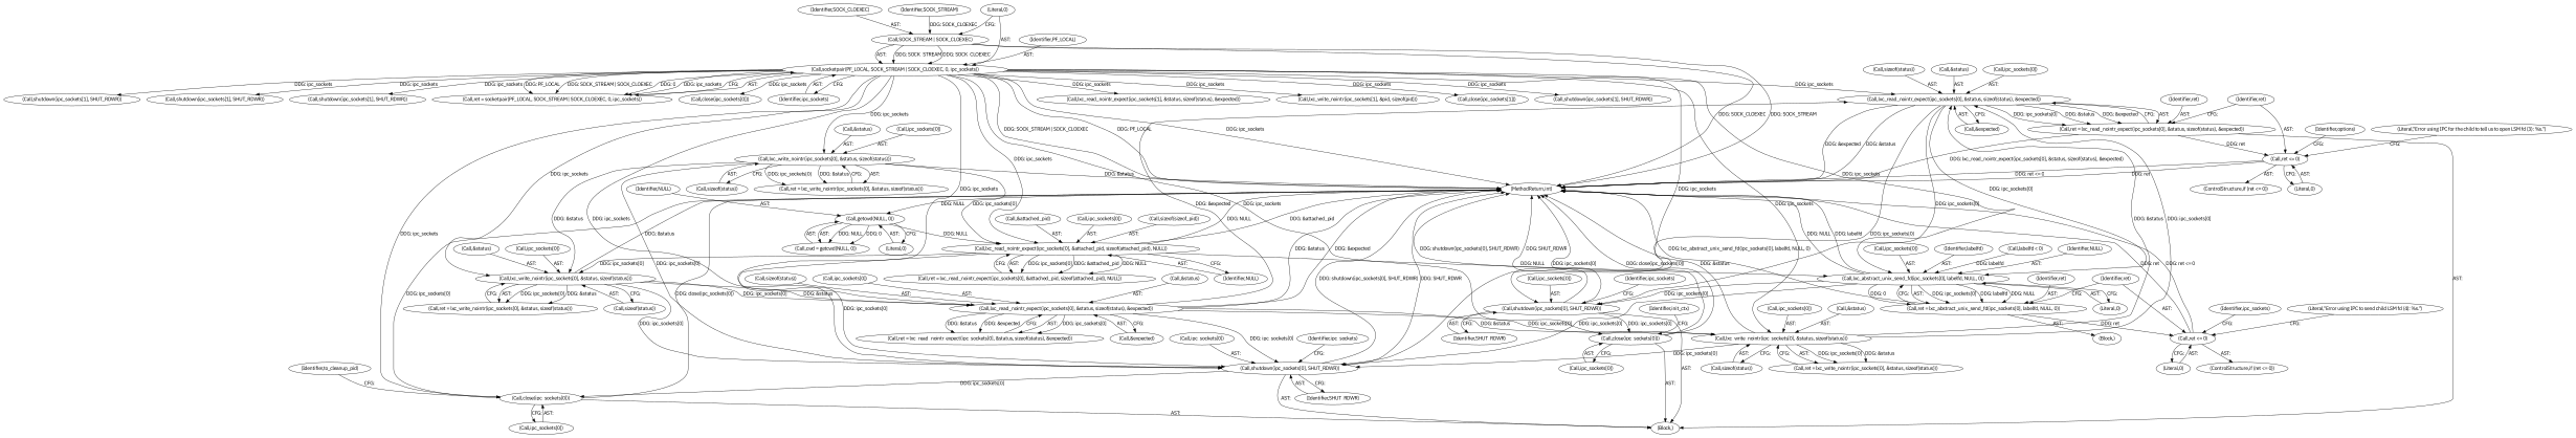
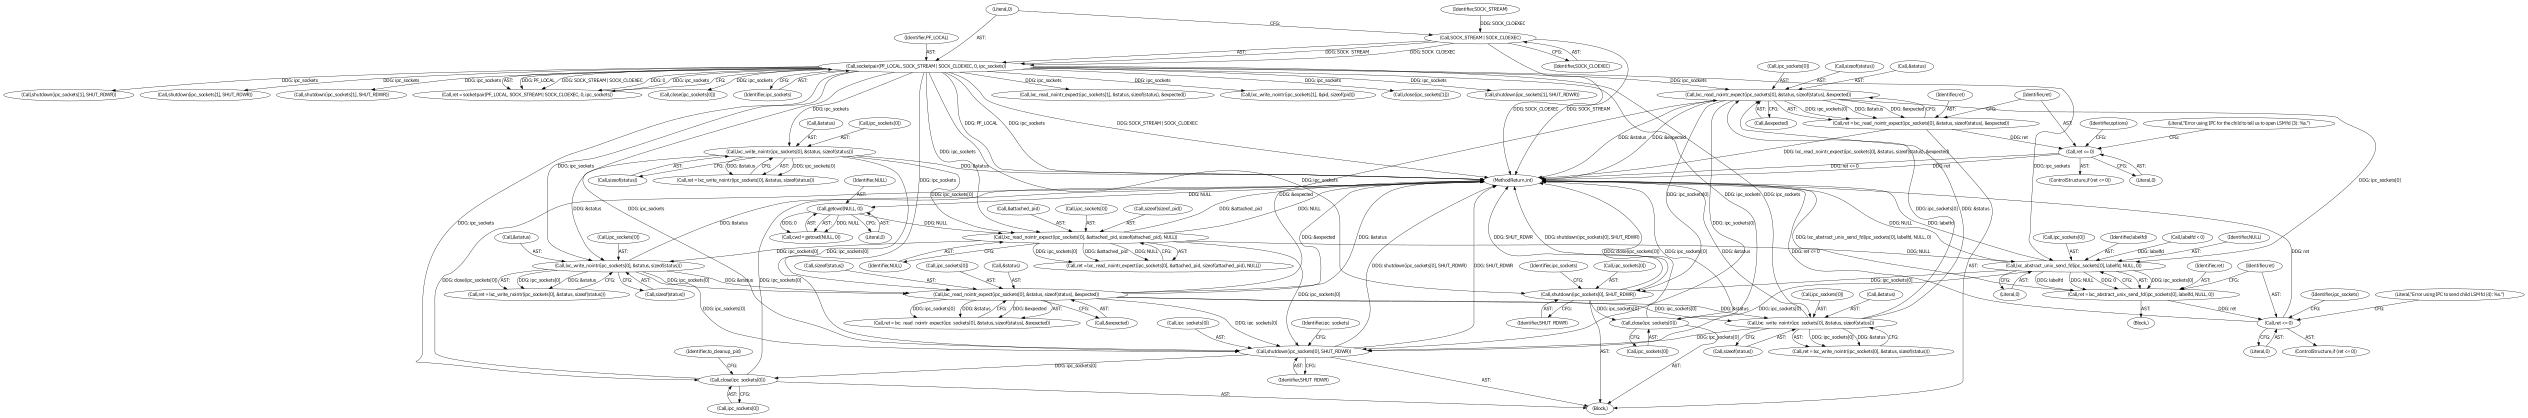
  digraph {
    fontname="IBM Plex Sans"
    node [fontname="IBM Plex Sans"]
    edge [fontname="IBM Plex Sans"]
    n1 [label="(Call,lxc_read_nointr_expect(ipc_sockets[0], &status, sizeof(status), &expected))"]
    n2 [label="(Call,ret = lxc_read_nointr_expect(ipc_sockets[0], &status, sizeof(status), &expected))"]
    n3 [label="(Call,lxc_abstract_unix_send_fd(ipc_sockets[0], labelfd, NULL, 0))"]
    n4 [label="(Call,shutdown(ipc_sockets[0], SHUT_RDWR))"]
    n5 [label="(Call,shutdown(ipc_sockets[0], SHUT_RDWR))"]
    n6 [label="(Call,&expected)"]
    n7 [label="(MethodReturn,int)"]
    n8 [label="(Call,ret <= 0)"]
    n9 [label="(Block,)"]
    n10 [label="(Call,ret = lxc_abstract_unix_send_fd(ipc_sockets[0], labelfd, NULL, 0))"]
    n11 [label="(Literal,0)"]
    n12 [label="(Call,close(ipc_sockets[0]))"]
    n13 [label="(Identifier,SHUT_RDWR)"]
    n14 [label="(Call,close(ipc_sockets[0]))"]
    n15 [label="(Identifier,SHUT_RDWR)"]
    n16 [label="(Call,getcwd(NULL, 0))"]
    n17 [label="(Call,socketpair(PF_LOCAL, SOCK_STREAM | SOCK_CLOEXEC, 0, ipc_sockets))"]
    n18 [label="(Call,lxc_write_nointr(ipc_sockets[0], &status, sizeof(status)))"]
    n19 [label="(Call,lxc_read_nointr_expect(ipc_sockets[0], &status, sizeof(status), &expected))"]
    n20 [label="(Call,lxc_write_nointr(ipc_sockets[0], &status, sizeof(status)))"]
    n21 [label="(Call,lxc_read_nointr_expect(ipc_sockets[0], &attached_pid, sizeof(attached_pid), NULL))"]
    n22 [label="(Call,lxc_write_nointr(ipc_sockets[0], &status, sizeof(status)))"]
    n23 [label="(Call,lxc_read_nointr_expect(ipc_sockets[1], &status, sizeof(status), &expected))"]
    n24 [label="(Call,lxc_write_nointr(ipc_sockets[1], &pid, sizeof(pid)))"]
    n25 [label="(Call,close(ipc_sockets[1]))"]
    n26 [label="(Call,shutdown(ipc_sockets[1], SHUT_RDWR))"]
    n27 [label="(Call,shutdown(ipc_sockets[1], SHUT_RDWR))"]
    n28 [label="(Call,shutdown(ipc_sockets[1], SHUT_RDWR))"]
    n29 [label="(Call,shutdown(ipc_sockets[1], SHUT_RDWR))"]
    n30 [label="(Call,ret = socketpair(PF_LOCAL, SOCK_STREAM | SOCK_CLOEXEC, 0, ipc_sockets))"]
    n31 [label="(Call,close(ipc_sockets[0]))"]
    n32 [label="(Identifier,ipc_sockets)"]
    n33 [label="(Call,sizeof(status))"]
    n34 [label="(Call,ret = lxc_write_nointr(ipc_sockets[0], &status, sizeof(status)))"]
    n35 [label="(Call,ret = lxc_read_nointr_expect(ipc_sockets[0], &status, sizeof(status), &expected))"]
    n36 [label="(Call,&expected)"]
    n37 [label="(Call,sizeof(status))"]
    n38 [label="(Call,ret = lxc_write_nointr(ipc_sockets[0], &status, sizeof(status)))"]
    n39 [label="(Call,ret = lxc_read_nointr_expect(ipc_sockets[0], &attached_pid, sizeof(attached_pid), NULL))"]
    n40 [label="(Identifier,NULL)"]
    n41 [label="(Call,sizeof(status))"]
    n42 [label="(Call,ret = lxc_write_nointr(ipc_sockets[0], &status, sizeof(status)))"]
    n43 [label="(Call,ipc_sockets[0])"]
    n44 [label="(Call,ipc_sockets[0])"]
    n45 [label="(Call,SOCK_STREAM | SOCK_CLOEXEC)"]
    n46 [label="(Identifier,SOCK_CLOEXEC)"]
    n47 [label="(Literal,0)"]
    n48 [label="(Call,cwd = getcwd(NULL, 0))"]
    n49 [label="(ControlStructure,if (ret <= 0))"]
    n50 [label="(Literal,0)"]
    n51 [label="(Call,ret <= 0)"]
    n52 [label="(Block,)"]
    n53 [label="(Literal,0)"]
    n54 [label="(ControlStructure,if (ret <= 0))"]
    n55 [label="(Call,ipc_sockets[0])"]
    n56 [label="(Identifier,labelfd)"]
    n57 [label="(Call,ipc_sockets[0])"]
    n58 [label="(Call,&attached_pid)"]
    n59 [label="(Identifier,to_cleanup_pid)"]
-   n60 [label="(Identifier,init_ctx)"]
    n61 [label="(Call,ipc_sockets[0])"]
    n62 [label="(Call,sizeof(status))"]
    n63 [label="(Identifier,SOCK_STREAM)"]
    n64 [label="(Call,ipc_sockets[0])"]
    n65 [label="(Call,ipc_sockets[0])"]
    n66 [label="(Call,&status)"]
    n67 [label="(Identifier,ret)"]
    n68 [label="(Call,ipc_sockets[0])"]
    n69 [label="(Call,&status)"]
    n70 [label="(Identifier,options)"]
    n71 [label="(Identifier,ret)"]
    n72 [label="(Identifier,ipc_sockets)"]
    n73 [label="(Call,labelfd < 0)"]
    n74 [label="(Call,&status)"]
    n75 [label="(Literal,0)"]
    n76 [label="(Identifier,ipc_sockets)"]
    n77 [label="(Call,&status)"]
    n78 [label="(Identifier,ipc_sockets)"]
    n79 [label="(Literal,\"Error using IPC to send child LSM fd (4): %s.\")"]
    n80 [label="(Identifier,NULL)"]
    n81 [label="(Call,sizeof(sizeof_pid))"]
    n82 [label="(Identifier,NULL)"]
    n83 [label="(Call,ipc_sockets[0])"]
    n84 [label="(Identifier,ret)"]
    n85 [label="(Literal,\"Error using IPC for the child to tell us to open LSM fd (3): %s.\")"]
    n86 [label="(Call,&status)"]
    n87 [label="(Call,sizeof(status))"]
    n88 [label="(Identifier,ret)"]
    n89 [label="(Call,ipc_sockets[0])"]
    n90 [label="(Call,ipc_sockets[0])"]
    n91 [label="(Identifier,PF_LOCAL)"]
    n1 -> n2 [label="AST: "]
    n1 -> n2 [label="DDG: ipc_sockets[0]"]
    n1 -> n2 [label="DDG: &status"]
    n1 -> n2 [label="DDG: &expected"]
    n1 -> n3 [label="DDG: ipc_sockets[0]"]
    n1 -> n4 [label="DDG: ipc_sockets[0]"]
    n1 -> n5 [label="DDG: ipc_sockets[0]"]
    n1 -> n6 [label="CFG: "]
    n1 -> n7 [label="DDG: &expected"]
    n1 -> n7 [label="DDG: &status"]
    n2 -> n1 [label="CFG: "]
    n2 -> n7 [label="DDG: lxc_read_nointr_expect(ipc_sockets[0], &status, sizeof(status), &expected)"]
    n2 -> n8 [label="DDG: ret"]
    n2 -> n9 [label="AST: "]
    n3 -> n4 [label="DDG: ipc_sockets[0]"]
    n3 -> n5 [label="DDG: ipc_sockets[0]"]
    n3 -> n7 [label="DDG: labelfd"]
    n3 -> n7 [label="DDG: NULL"]
    n3 -> n10 [label="AST: "]
    n3 -> n10 [label="DDG: ipc_sockets[0]"]
    n3 -> n10 [label="DDG: labelfd"]
    n3 -> n10 [label="DDG: NULL"]
    n3 -> n10 [label="DDG: 0"]
    n3 -> n11 [label="CFG: "]
    n4 -> n7 [label="DDG: SHUT_RDWR"]
    n4 -> n7 [label="DDG: shutdown(ipc_sockets[0], SHUT_RDWR)"]
    n4 -> n9 [label="AST: "]
    n4 -> n12 [label="DDG: ipc_sockets[0]"]
    n4 -> n13 [label="CFG: "]
    n5 -> n7 [label="DDG: SHUT_RDWR"]
    n5 -> n7 [label="DDG: shutdown(ipc_sockets[0], SHUT_RDWR)"]
    n5 -> n9 [label="AST: "]
    n5 -> n14 [label="DDG: ipc_sockets[0]"]
    n5 -> n15 [label="CFG: "]
    n6 -> n1 [label="AST: "]
    n7 -> n16 [label="DDG: NULL"]
    n8 -> n7 [label="DDG: ret <= 0"]
    n8 -> n7 [label="DDG: ret"]
    n8 -> n49 [label="AST: "]
    n8 -> n50 [label="CFG: "]
    n10 -> n3 [label="CFG: "]
    n10 -> n7 [label="DDG: lxc_abstract_unix_send_fd(ipc_sockets[0], labelfd, NULL, 0)"]
    n10 -> n51 [label="DDG: ret"]
    n10 -> n52 [label="AST: "]
    n11 -> n3 [label="AST: "]
    n12 -> n7 [label="DDG: ipc_sockets[0]"]
    n12 -> n7 [label="DDG: close(ipc_sockets[0])"]
    n12 -> n9 [label="AST: "]
    n12 -> n43 [label="CFG: "]
    n13 -> n4 [label="AST: "]
    n14 -> n7 [label="DDG: ipc_sockets[0]"]
    n14 -> n7 [label="DDG: close(ipc_sockets[0])"]
    n14 -> n9 [label="AST: "]
    n14 -> n44 [label="CFG: "]
    n15 -> n5 [label="AST: "]
    n16 -> n21 [label="DDG: NULL"]
    n16 -> n47 [label="CFG: "]
    n16 -> n48 [label="AST: "]
    n16 -> n48 [label="DDG: NULL"]
    n16 -> n48 [label="DDG: 0"]
    n17 -> n1 [label="DDG: ipc_sockets"]
    n17 -> n3 [label="DDG: ipc_sockets"]
    n17 -> n4 [label="DDG: ipc_sockets"]
    n17 -> n5 [label="DDG: ipc_sockets"]
    n17 -> n7 [label="DDG: PF_LOCAL"]
    n17 -> n7 [label="DDG: ipc_sockets"]
    n17 -> n7 [label="DDG: SOCK_STREAM | SOCK_CLOEXEC"]
    n17 -> n12 [label="DDG: ipc_sockets"]
    n17 -> n14 [label="DDG: ipc_sockets"]
    n17 -> n18 [label="DDG: ipc_sockets"]
    n17 -> n19 [label="DDG: ipc_sockets"]
    n17 -> n20 [label="DDG: ipc_sockets"]
    n17 -> n21 [label="DDG: ipc_sockets"]
    n17 -> n22 [label="DDG: ipc_sockets"]
    n17 -> n23 [label="DDG: ipc_sockets"]
    n17 -> n24 [label="DDG: ipc_sockets"]
    n17 -> n25 [label="DDG: ipc_sockets"]
    n17 -> n26 [label="DDG: ipc_sockets"]
    n17 -> n27 [label="DDG: ipc_sockets"]
    n17 -> n28 [label="DDG: ipc_sockets"]
    n17 -> n29 [label="DDG: ipc_sockets"]
    n17 -> n30 [label="AST: "]
    n17 -> n30 [label="DDG: PF_LOCAL"]
    n17 -> n30 [label="DDG: SOCK_STREAM | SOCK_CLOEXEC"]
    n17 -> n30 [label="DDG: 0"]
    n17 -> n30 [label="DDG: ipc_sockets"]
    n17 -> n31 [label="DDG: ipc_sockets"]
    n17 -> n32 [label="CFG: "]
    n18 -> n1 [label="DDG: ipc_sockets[0]"]
    n18 -> n1 [label="DDG: &status"]
    n18 -> n5 [label="DDG: ipc_sockets[0]"]
    n18 -> n7 [label="DDG: &status"]
    n18 -> n33 [label="CFG: "]
    n18 -> n34 [label="AST: "]
    n18 -> n34 [label="DDG: ipc_sockets[0]"]
    n18 -> n34 [label="DDG: &status"]
    n19 -> n1 [label="DDG: &expected"]
    n19 -> n5 [label="DDG: ipc_sockets[0]"]
    n19 -> n7 [label="DDG: &expected"]
    n19 -> n7 [label="DDG: &status"]
    n19 -> n18 [label="DDG: ipc_sockets[0]"]
    n19 -> n18 [label="DDG: &status"]
    n19 -> n35 [label="AST: "]
    n19 -> n35 [label="DDG: ipc_sockets[0]"]
    n19 -> n35 [label="DDG: &status"]
    n19 -> n35 [label="DDG: &expected"]
    n19 -> n36 [label="CFG: "]
    n20 -> n5 [label="DDG: ipc_sockets[0]"]
    n20 -> n7 [label="DDG: &status"]
    n20 -> n19 [label="DDG: ipc_sockets[0]"]
    n20 -> n19 [label="DDG: &status"]
    n20 -> n37 [label="CFG: "]
    n20 -> n38 [label="AST: "]
    n20 -> n38 [label="DDG: ipc_sockets[0]"]
    n20 -> n38 [label="DDG: &status"]
    n21 -> n3 [label="DDG: NULL"]
    n21 -> n5 [label="DDG: ipc_sockets[0]"]
    n21 -> n7 [label="DDG: NULL"]
    n21 -> n7 [label="DDG: &attached_pid"]
    n21 -> n20 [label="DDG: ipc_sockets[0]"]
    n21 -> n39 [label="AST: "]
    n21 -> n39 [label="DDG: ipc_sockets[0]"]
    n21 -> n39 [label="DDG: &attached_pid"]
    n21 -> n39 [label="DDG: NULL"]
    n21 -> n40 [label="CFG: "]
    n22 -> n5 [label="DDG: ipc_sockets[0]"]
    n22 -> n7 [label="DDG: &status"]
    n22 -> n20 [label="DDG: &status"]
    n22 -> n21 [label="DDG: ipc_sockets[0]"]
    n22 -> n41 [label="CFG: "]
    n22 -> n42 [label="AST: "]
    n22 -> n42 [label="DDG: ipc_sockets[0]"]
    n22 -> n42 [label="DDG: &status"]
    n30 -> n17 [label="CFG: "]
    n32 -> n17 [label="AST: "]
    n33 -> n18 [label="AST: "]
    n34 -> n18 [label="CFG: "]
    n35 -> n19 [label="CFG: "]
    n36 -> n19 [label="AST: "]
    n37 -> n20 [label="AST: "]
    n38 -> n20 [label="CFG: "]
    n39 -> n21 [label="CFG: "]
    n40 -> n21 [label="AST: "]
    n41 -> n22 [label="AST: "]
    n42 -> n22 [label="CFG: "]
    n43 -> n12 [label="AST: "]
    n44 -> n14 [label="AST: "]
    n45 -> n7 [label="DDG: SOCK_CLOEXEC"]
    n45 -> n7 [label="DDG: SOCK_STREAM"]
    n45 -> n17 [label="AST: "]
    n45 -> n17 [label="DDG: SOCK_STREAM"]
    n45 -> n17 [label="DDG: SOCK_CLOEXEC"]
+   n45 -> n46 [label="CFG: "]
    n46 -> n45 [label="AST: "]
    n47 -> n16 [label="AST: "]
    n48 -> n16 [label="AST: "]
    n50 -> n8 [label="AST: "]
    n51 -> n7 [label="DDG: ret"]
    n51 -> n7 [label="DDG: ret <= 0"]
    n51 -> n53 [label="CFG: "]
    n51 -> n54 [label="AST: "]
    n53 -> n51 [label="AST: "]
    n55 -> n3 [label="AST: "]
    n56 -> n3 [label="AST: "]
    n57 -> n22 [label="AST: "]
    n58 -> n21 [label="AST: "]
    n59 -> n14 [label="CFG: "]
-   n60 -> n12 [label="CFG: "]
    n61 -> n5 [label="AST: "]
    n62 -> n1 [label="AST: "]
    n63 -> n45 [label="DDG: SOCK_CLOEXEC"]
    n64 -> n19 [label="AST: "]
    n65 -> n18 [label="AST: "]
    n66 -> n22 [label="AST: "]
    n67 -> n10 [label="CFG: "]
    n67 -> n51 [label="AST: "]
    n68 -> n21 [label="AST: "]
    n69 -> n20 [label="AST: "]
    n70 -> n8 [label="CFG: "]
    n71 -> n2 [label="CFG: "]
    n71 -> n8 [label="AST: "]
    n72 -> n5 [label="CFG: "]
    n73 -> n3 [label="DDG: labelfd"]
    n74 -> n1 [label="AST: "]
    n75 -> n17 [label="AST: "]
    n75 -> n45 [label="CFG: "]
    n76 -> n51 [label="CFG: "]
    n77 -> n19 [label="AST: "]
    n78 -> n4 [label="CFG: "]
    n79 -> n51 [label="CFG: "]
    n80 -> n16 [label="AST: "]
    n81 -> n21 [label="AST: "]
    n82 -> n3 [label="AST: "]
    n83 -> n20 [label="AST: "]
    n84 -> n10 [label="AST: "]
    n85 -> n8 [label="CFG: "]
    n86 -> n18 [label="AST: "]
    n87 -> n19 [label="AST: "]
    n88 -> n2 [label="AST: "]
    n89 -> n1 [label="AST: "]
    n90 -> n4 [label="AST: "]
    n91 -> n17 [label="AST: "]
  }
